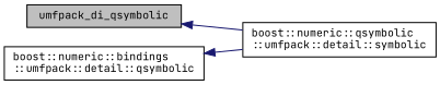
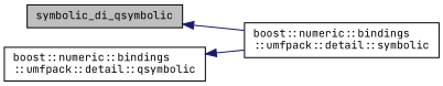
  digraph {
    fontname="JetBrains Mono"
    rankdir=LR
    node [color=black fillcolor=white fontname="JetBrains Mono" fontsize=10 shape=record style=filled]
    edge [color=midnightblue dir=back fontname="JetBrains Mono" fontsize=10 labelfontname=Helvetica labelfontsize=10 style=solid]
-   n1 [fillcolor=grey75 fontcolor=black height=0.2 label=umfpack_di_qsymbolic width=0.4]
-   n2 [height=0.2 label="boost::numeric::qsymbolic\l::umfpack::detail::symbolic" width=0.4]
+   n1 [fillcolor=grey75 fontcolor=black height=0.2 label=symbolic_di_qsymbolic width=0.4]
+   n2 [height=0.2 label="boost::numeric::bindings\l::umfpack::detail::symbolic" width=0.4]
    n3 [height=0.2 label="boost::numeric::bindings\l::umfpack::detail::qsymbolic" width=0.4]
    n1 -> n2
    n3 -> n2
  }
